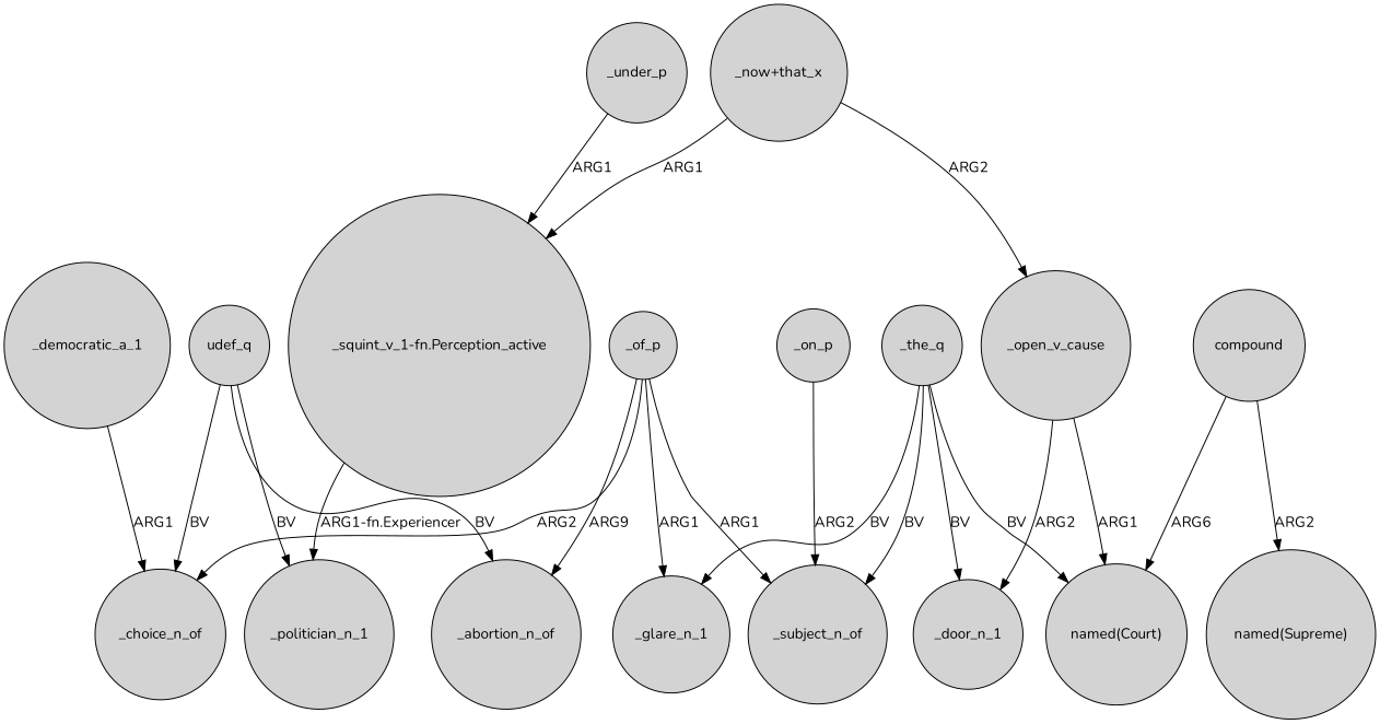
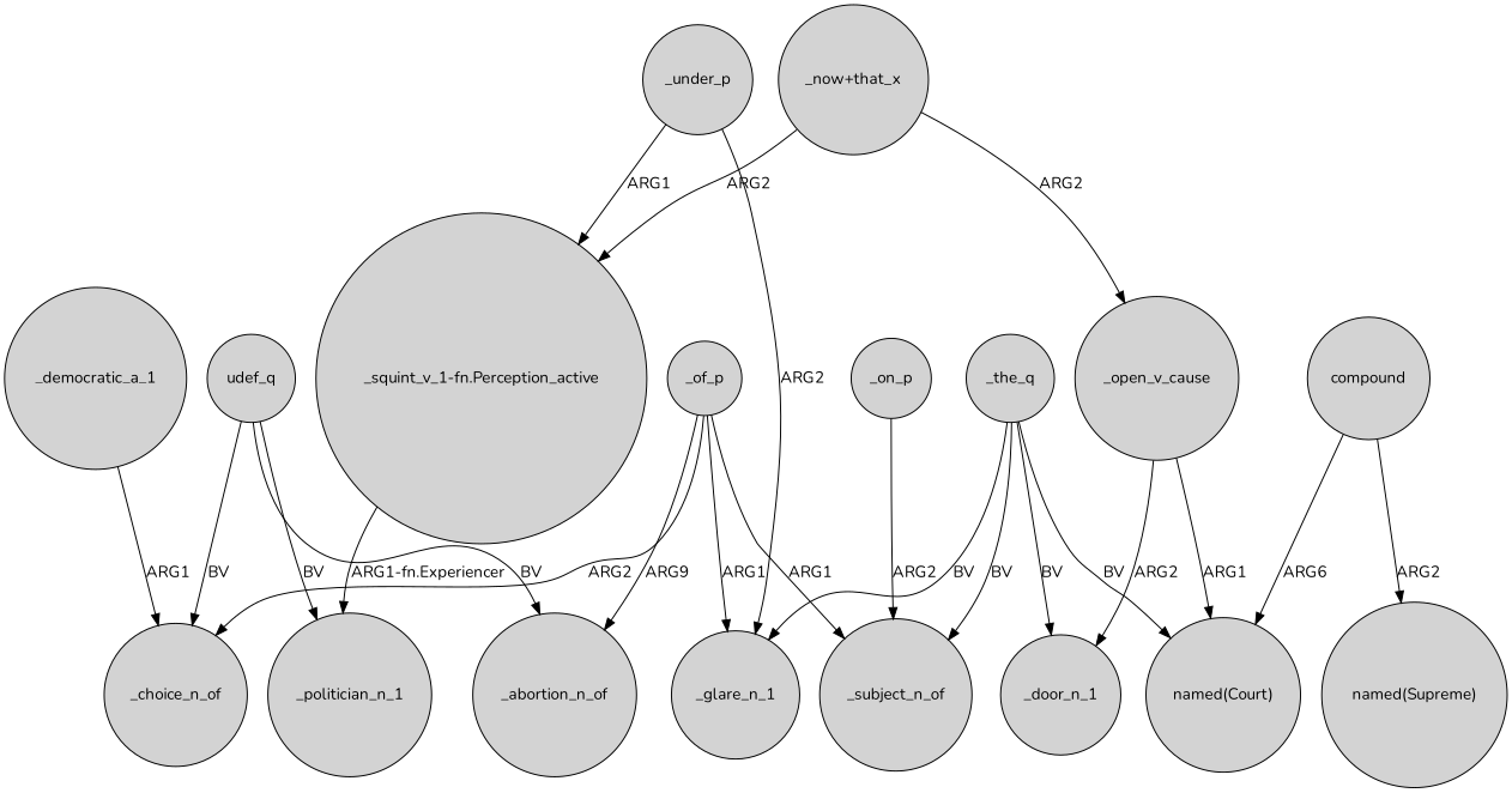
  digraph {
    fontname=Nunito
    node [fontname=Nunito shape=circle style=filled]
    edge [fontname=Nunito]
    _under_p
    "_squint_v_1-fn.Perception_active"
    _glare_n_1
    _politician_n_1
    _of_p
    _choice_n_of
    _subject_n_of
    _abortion_n_of
    _open_v_cause
    _door_n_1
    "named(Court)"
    _the_q
    _on_p
    udef_q
    compound
    "named(Supreme)"
    "_now+that_x"
    _democratic_a_1
    _under_p -> "_squint_v_1-fn.Perception_active" [label=ARG1]
+   _under_p -> _glare_n_1 [label=ARG2]
    "_squint_v_1-fn.Perception_active" -> _politician_n_1 [label="ARG1-fn.Experiencer"]
    _of_p -> _glare_n_1 [label=ARG1]
    _of_p -> _choice_n_of [label=ARG2]
    _of_p -> _subject_n_of [label=ARG1]
    _of_p -> _abortion_n_of [label=ARG9]
    _open_v_cause -> _door_n_1 [label=ARG2]
    _open_v_cause -> "named(Court)" [label=ARG1]
    _the_q -> _glare_n_1 [label=BV]
    _the_q -> _subject_n_of [label=BV]
    _the_q -> _door_n_1 [label=BV]
    _the_q -> "named(Court)" [label=BV]
    _on_p -> _subject_n_of [label=ARG2]
    udef_q -> _politician_n_1 [label=BV]
    udef_q -> _choice_n_of [label=BV]
    udef_q -> _abortion_n_of [label=BV]
    compound -> "named(Court)" [label=ARG6]
    compound -> "named(Supreme)" [label=ARG2]
-   "_now+that_x" -> "_squint_v_1-fn.Perception_active" [label=ARG1]
+   "_now+that_x" -> "_squint_v_1-fn.Perception_active" [label=ARG2]
    "_now+that_x" -> _open_v_cause [label=ARG2]
    _democratic_a_1 -> _choice_n_of [label=ARG1]
  }
